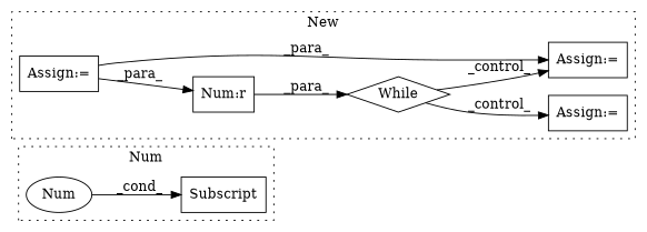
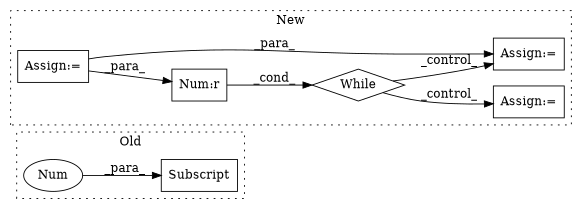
  digraph {
    rankdir=LR
    node [a=68 l=3 shape=box]
    n1 [a=63 l="10,0" label=Subscript s="10679,0"]
    n2 [a=76 l=1 label=Num s=10687 shape=ellipse]
    n3 [a=52 l="6,14" label=While s="11989,12003" shape=diamond]
    n4 [l=4 label="Assign:=" s=12054]
    n5 [a=40 l=8 label="Num:r" s=11995]
    n6 [label="Assign:=" s=12021]
    n7 [label="Assign:=" s=11947]
    subgraph cluster_1 {
-     label=Num
+     label=Old
      style=dotted
      n1
      n2
    }
    subgraph cluster_2 {
      label=New
      style=dotted
      n3
      n4
      n5
      n6
      n7
    }
-   n2 -> n1 [label=_cond_]
+   n2 -> n1 [label=_para_]
    n3 -> n4 [label=_control_]
    n3 -> n6 [label=_control_]
-   n5 -> n3 [label=_para_]
+   n5 -> n3 [label=_cond_]
    n7 -> n5 [label=_para_]
    n7 -> n6 [label=_para_]
  }
